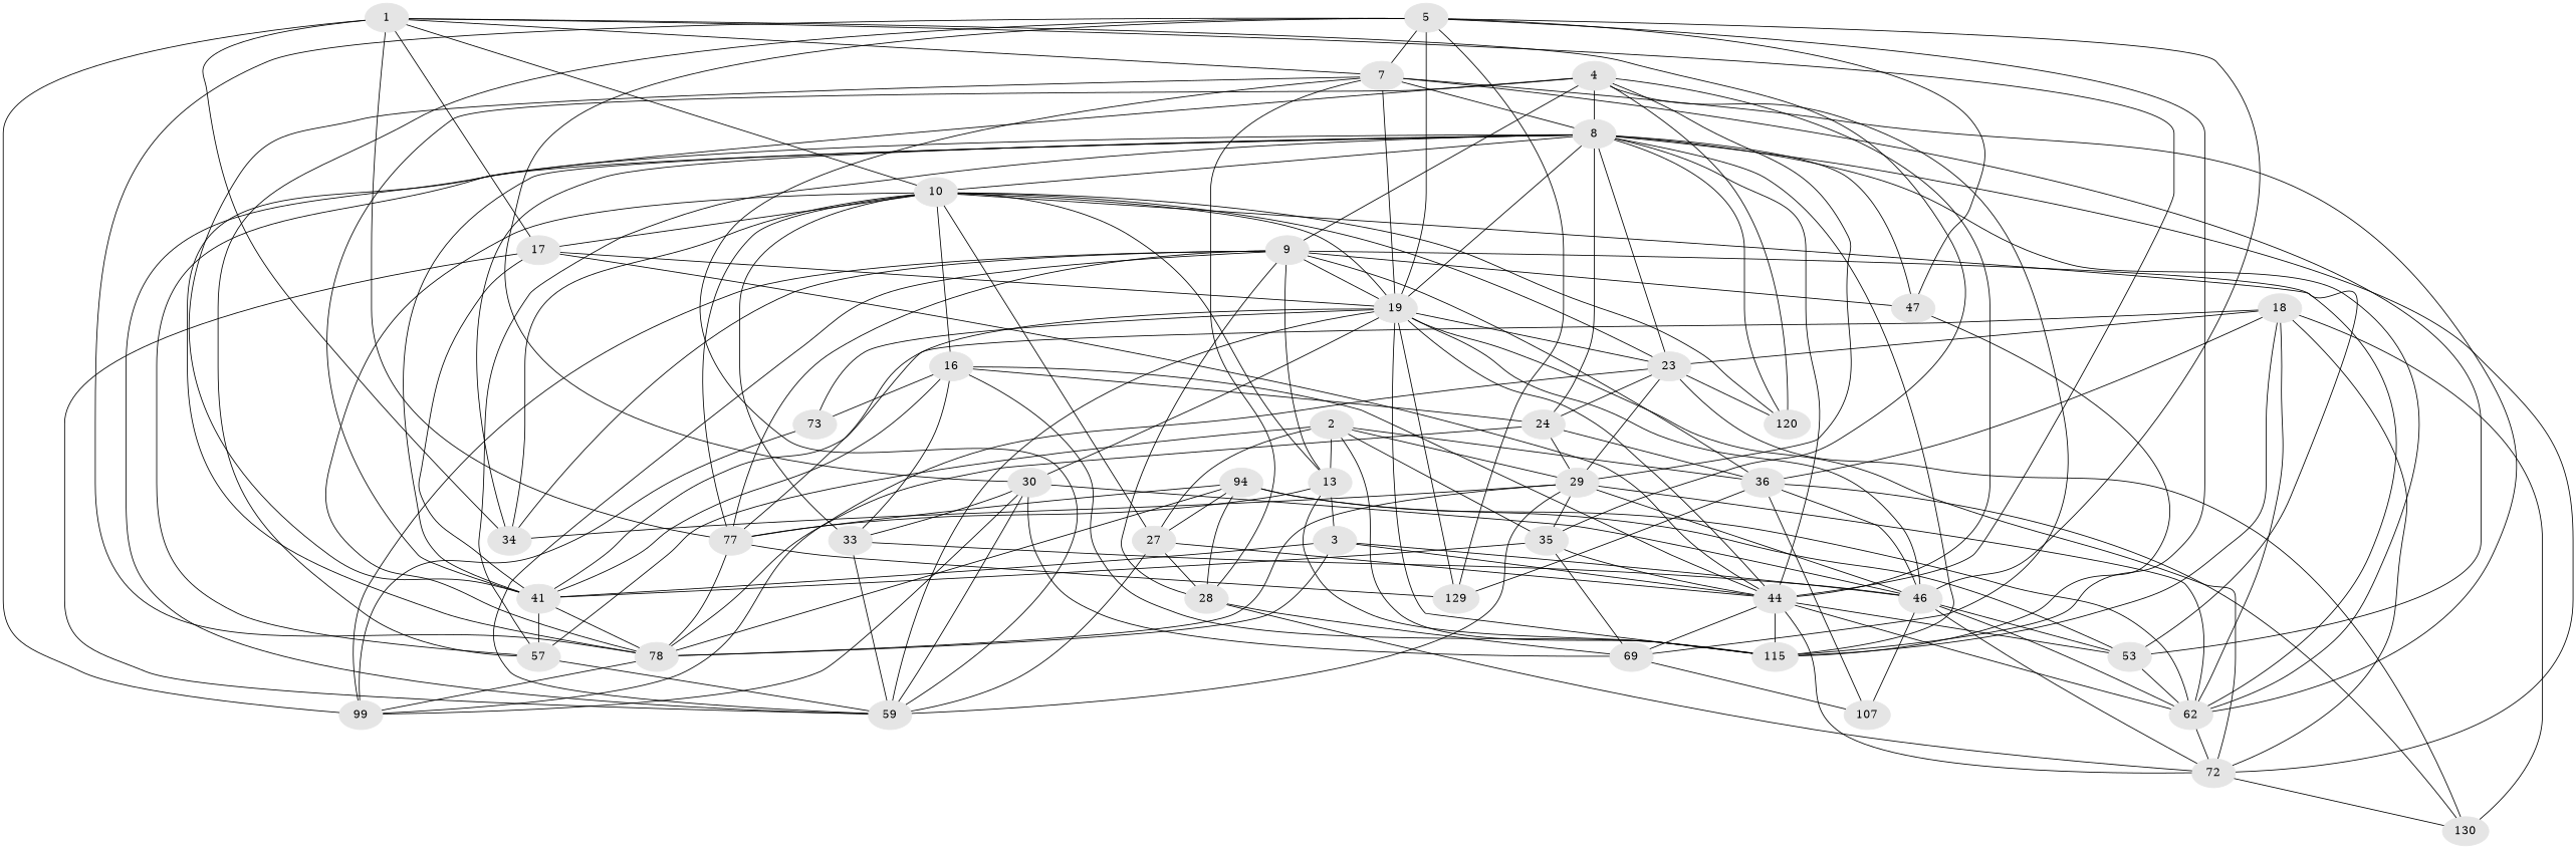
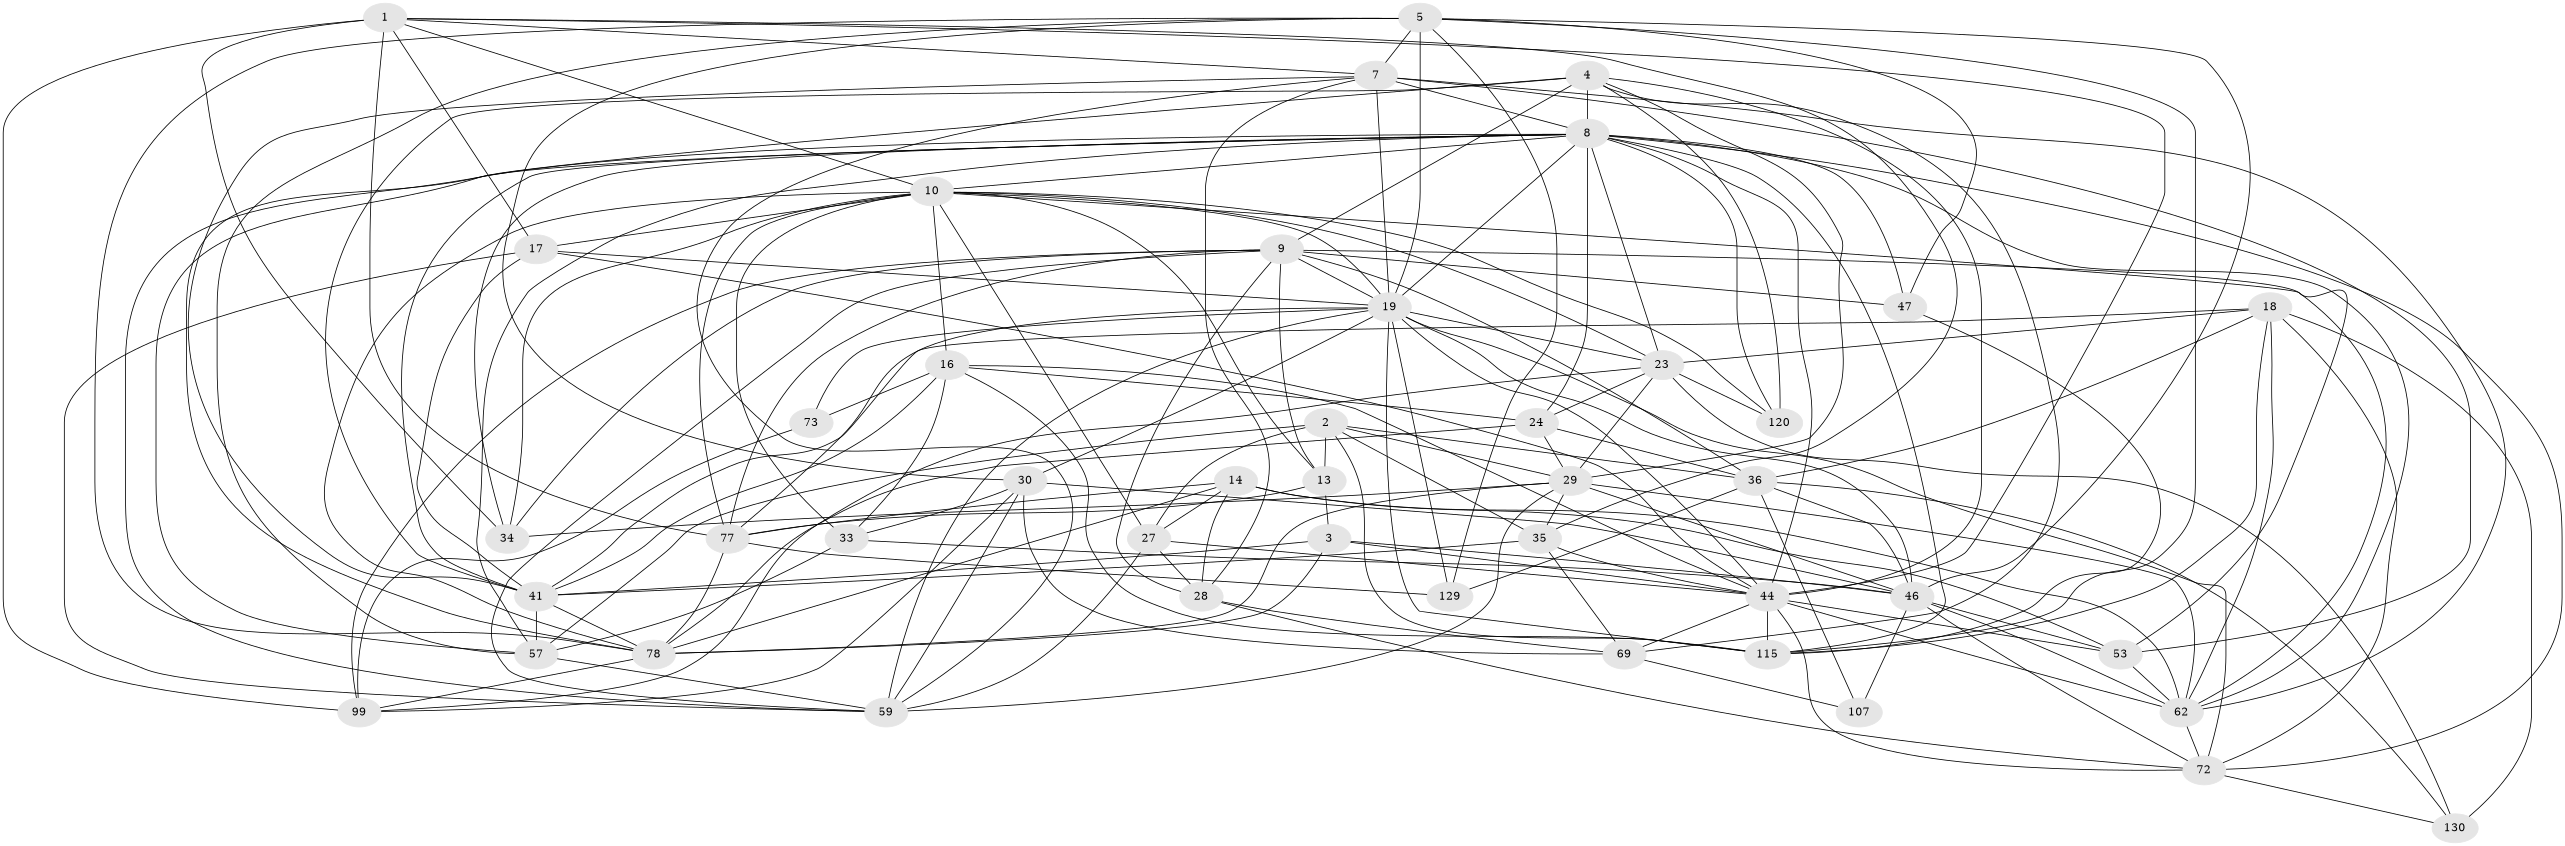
  graph {
    node [color=gray90 style=filled]
    1 [super="+30"]
    7 [super="+68+126+60"]
    10 [super="+54+90+56"]
    17 [super="+31"]
    34 [super="+98"]
    35 [super="+84"]
    44 [super="+132+50"]
    77 [super="+83+80"]
    99 [super="+108"]
    41 [super="+71+87+49"]
    8 [super="+21+11+112"]
    19 [super="+93+20"]
    28 [super="+105"]
    53 [super="+111+123"]
    59 [super="+114+89"]
    62 [super="+63"]
    13 [super="+66+106"]
    27 [super="+101"]
    78 [super="+103"]
    120
    23 [super="+100+42"]
    16 [super="+40+43"]
    33 [super="+118"]
    69 [super="+145"]
    115 [super="+121+122"]
    72 [super="+138+104"]
    129
    2 [super="+55+91"]
    29 [super="+48+133"]
    36 [super="+95"]
    57 [super="+70"]
    3
    46 [super="+67+88+74"]
    107
    130
    4 [super="+76+6"]
    9 [super="+22+96"]
    47
    24 [super="+79"]
    5 [super="+128+137+109"]
    n41 [label=30 super="+117+61"]
    73
-   14 [super="+39" label=94]
+   14 [super="+39"]
    18 [super="+97+75"]
    1 -- 7
    1 -- 10
    1 -- 17
    1 -- 34
    1 -- 35
    1 -- 44
    1 -- 77
    1 -- 99
    7 -- 41
    7 -- 8 [weight=2]
    7 -- 19 [weight=2]
    7 -- 28
    7 -- 53 [weight=2]
    7 -- 59
    7 -- 62
    10 -- 17
    10 -- 34
    10 -- 77
    10 -- 19
    10 -- 53
    10 -- 13
    10 -- 27
    10 -- 78
    10 -- 120
    10 -- 23
    10 -- 16
    10 -- 33
    17 -- 44
    17 -- 41
    17 -- 19
    17 -- 59
    35 -- 44
    35 -- 41
    35 -- 69
    44 -- 53 [weight=2]
    44 -- 62
    44 -- 69
    44 -- 115
    44 -- 72
    77 -- 78
    77 -- 129
    41 -- 78
    41 -- 57
    8 -- 10
    8 -- 34 [weight=2]
    8 -- 44 [weight=2]
    8 -- 41 [weight=4]
    8 -- 19
    8 -- 59
    8 -- 62
    8 -- 78
    8 -- 120
    8 -- 23 [weight=2]
    8 -- 115
    8 -- 72
    8 -- 57
    8 -- 47
    8 -- 24
    19 -- 44
    19 -- 77
    19 -- 59
    19 -- 23
    19 -- 115
    19 -- 72
    19 -- 129
    19 -- 46
    19 -- n41
    19 -- 73
    28 -- 69
    28 -- 72
    53 -- 62
    62 -- 72
    13 -- 77
-   13 -- 115
    13 -- 3
    27 -- 44
    27 -- 28
    27 -- 59
    78 -- 99
    23 -- 99
    23 -- 120
    23 -- 29
    23 -- 130
    23 -- 24
    16 -- 44
    16 -- 41 [weight=2]
    16 -- 33 [weight=2]
    16 -- 115
    16 -- 24
    16 -- 73 [weight=2]
-   33 -- 59
+   33 -- 57
    33 -- 46
    69 -- 107
    72 -- 130
    2 -- 35
    2 -- 13 [weight=2]
    2 -- 27
    2 -- 115
    2 -- 29
    2 -- 36
    2 -- 57
    29 -- 34
    29 -- 35
    29 -- 59
    29 -- 62
    29 -- 78
    29 -- 46
    36 -- 129
    36 -- 46
    36 -- 107
    36 -- 130
    57 -- 59
    3 -- 44
    3 -- 41
    3 -- 78
    3 -- 46
    46 -- 53
    46 -- 62
    46 -- 72
    46 -- 107
    4 -- 44
    4 -- 41
    4 -- 8 [weight=2]
    4 -- 120
    4 -- 69
    4 -- 29
    4 -- 57
    4 -- 9
    9 -- 34
    9 -- 77
    9 -- 99
    9 -- 19
    9 -- 28
    9 -- 59
    9 -- 62
    9 -- 13 [weight=2]
    9 -- 36
    9 -- 47
    47 -- 115
    24 -- 78
    24 -- 29
    24 -- 36
    5 -- 7
    5 -- 19 [weight=2]
    5 -- 78
    5 -- 115
    5 -- 129
    5 -- 57
    5 -- 46
    5 -- 47
    5 -- n41
    n41 -- 99
    n41 -- 59
    n41 -- 33
    n41 -- 69
    n41 -- 46 [weight=2]
    73 -- 99
    14 -- 77
    14 -- 28
    14 -- 53
    14 -- 62
    14 -- 27
    14 -- 78
    18 -- 41
    18 -- 62
    18 -- 23
    18 -- 115 [weight=2]
    18 -- 72
    18 -- 36
    18 -- 130
  }
